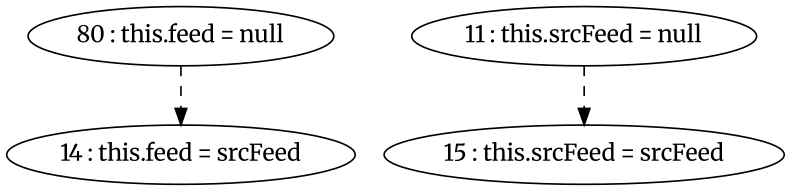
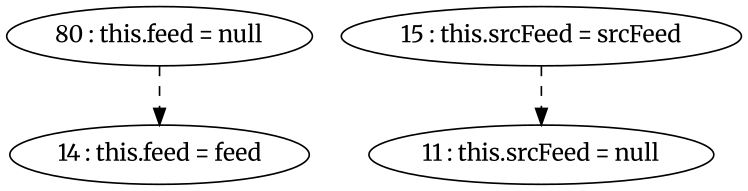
  digraph {
    fontname=Merriweather
    node [fontname=Merriweather]
    edge [fontname=Merriweather style=dashed]
    n1 [label="80 : this.feed = null"]
-   "14 : this.feed = feed" [label="14 : this.feed = srcFeed"]
+   "14 : this.feed = feed"
    "11 : this.srcFeed = null"
    "15 : this.srcFeed = srcFeed"
    n1 -> "14 : this.feed = feed"
-   "11 : this.srcFeed = null" -> "15 : this.srcFeed = srcFeed"
+   "15 : this.srcFeed = srcFeed" -> "11 : this.srcFeed = null"
  }
